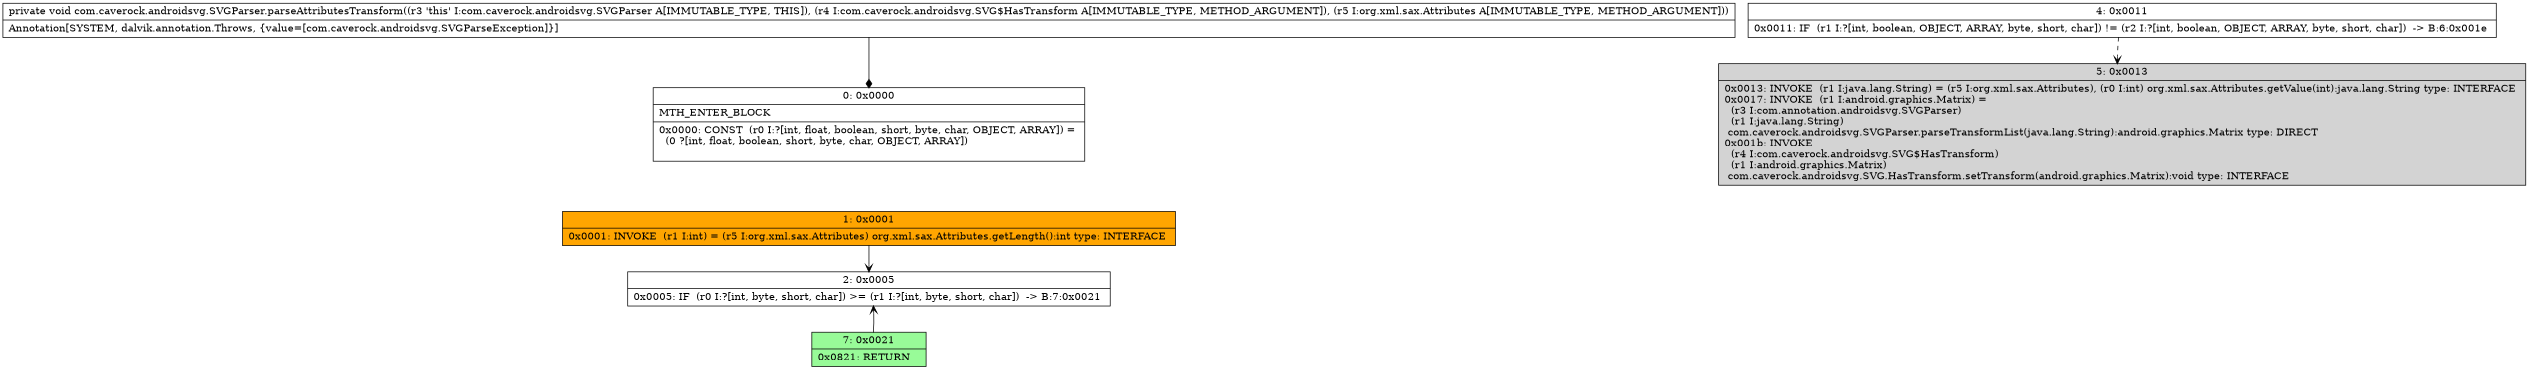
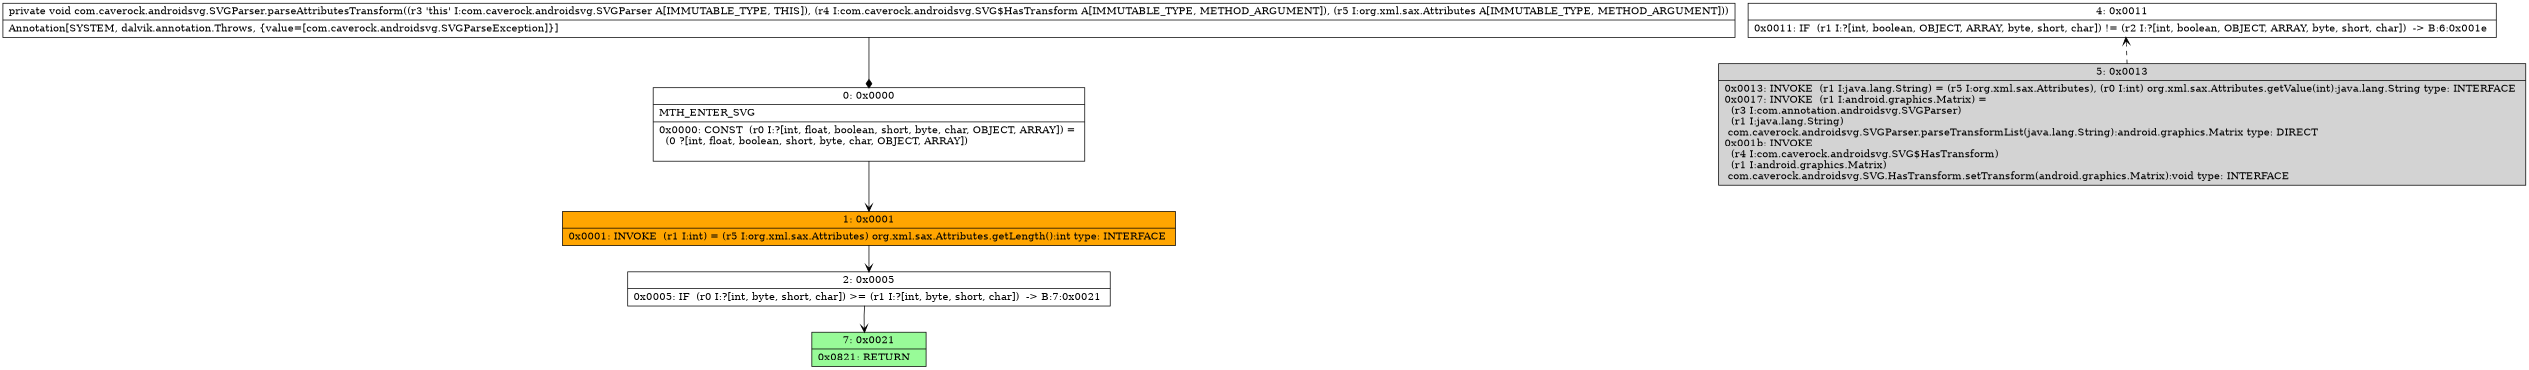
  digraph {
    node [fillcolor=white shape=record style=filled]
    edge [arrowhead=vee]
-   n1 [label="{0\:\ 0x0000|MTH_ENTER_BLOCK\l|0x0000: CONST  (r0 I:?[int, float, boolean, short, byte, char, OBJECT, ARRAY]) = \l  (0 ?[int, float, boolean, short, byte, char, OBJECT, ARRAY])\l \l}"]
+   n1 [label="{0\:\ 0x0000|MTH_ENTER_SVG\l|0x0000: CONST  (r0 I:?[int, float, boolean, short, byte, char, OBJECT, ARRAY]) = \l  (0 ?[int, float, boolean, short, byte, char, OBJECT, ARRAY])\l \l}"]
    n2 [fillcolor=orange label="{1\:\ 0x0001|0x0001: INVOKE  (r1 I:int) = (r5 I:org.xml.sax.Attributes) org.xml.sax.Attributes.getLength():int type: INTERFACE \l}"]
    n3 [label="{2\:\ 0x0005|0x0005: IF  (r0 I:?[int, byte, short, char]) \>= (r1 I:?[int, byte, short, char])  \-\> B:7:0x0021 \l}"]
    n4 [fillcolor=palegreen label="{7\:\ 0x0021|0x0821: RETURN   \l}"]
    n5 [label="{4\:\ 0x0011|0x0011: IF  (r1 I:?[int, boolean, OBJECT, ARRAY, byte, short, char]) != (r2 I:?[int, boolean, OBJECT, ARRAY, byte, short, char])  \-\> B:6:0x001e \l}"]
    n6 [fillcolor=lightgrey label="{5\:\ 0x0013|0x0013: INVOKE  (r1 I:java.lang.String) = (r5 I:org.xml.sax.Attributes), (r0 I:int) org.xml.sax.Attributes.getValue(int):java.lang.String type: INTERFACE \l0x0017: INVOKE  (r1 I:android.graphics.Matrix) = \l  (r3 I:com.annotation.androidsvg.SVGParser)\l  (r1 I:java.lang.String)\l com.caverock.androidsvg.SVGParser.parseTransformList(java.lang.String):android.graphics.Matrix type: DIRECT \l0x001b: INVOKE  \l  (r4 I:com.caverock.androidsvg.SVG$HasTransform)\l  (r1 I:android.graphics.Matrix)\l com.caverock.androidsvg.SVG.HasTransform.setTransform(android.graphics.Matrix):void type: INTERFACE \l}"]
    n7 [label="{private void com.caverock.androidsvg.SVGParser.parseAttributesTransform((r3 'this' I:com.caverock.androidsvg.SVGParser A[IMMUTABLE_TYPE, THIS]), (r4 I:com.caverock.androidsvg.SVG$HasTransform A[IMMUTABLE_TYPE, METHOD_ARGUMENT]), (r5 I:org.xml.sax.Attributes A[IMMUTABLE_TYPE, METHOD_ARGUMENT]))  | Annotation[SYSTEM, dalvik.annotation.Throws, \{value=[com.caverock.androidsvg.SVGParseException]\}]\l}"]
+   n1 -> n2
    n2 -> n3
-   n4 -> n3
-   n5 -> n6 [style=dashed]
+   n3 -> n4
+   n6 -> n5 [style=dashed]
    n7 -> n1 [arrowhead=diamond]
  }
